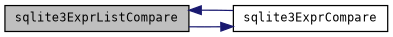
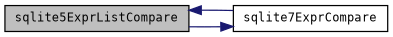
  digraph {
    rankdir=LR
    fontname="DejaVu Sans Mono"
    node [color=black fontname="DejaVu Sans Mono" fontsize=10 shape=record style=filled]
    edge [color=midnightblue fontname="DejaVu Sans Mono" fontsize=10 labelfontname=FreeSans labelfontsize=10 style=solid]
-   n1 [fillcolor=grey75 fontcolor=black height=0.2 label=sqlite3ExprListCompare width=0.4]
-   n2 [fillcolor=white height=0.2 label=sqlite3ExprCompare width=0.4]
+   n1 [fillcolor=grey75 fontcolor=black height=0.2 label=sqlite5ExprListCompare width=0.4]
+   n2 [fillcolor=white height=0.2 label=sqlite7ExprCompare width=0.4]
    n1 -> n2
    n2 -> n1
  }
